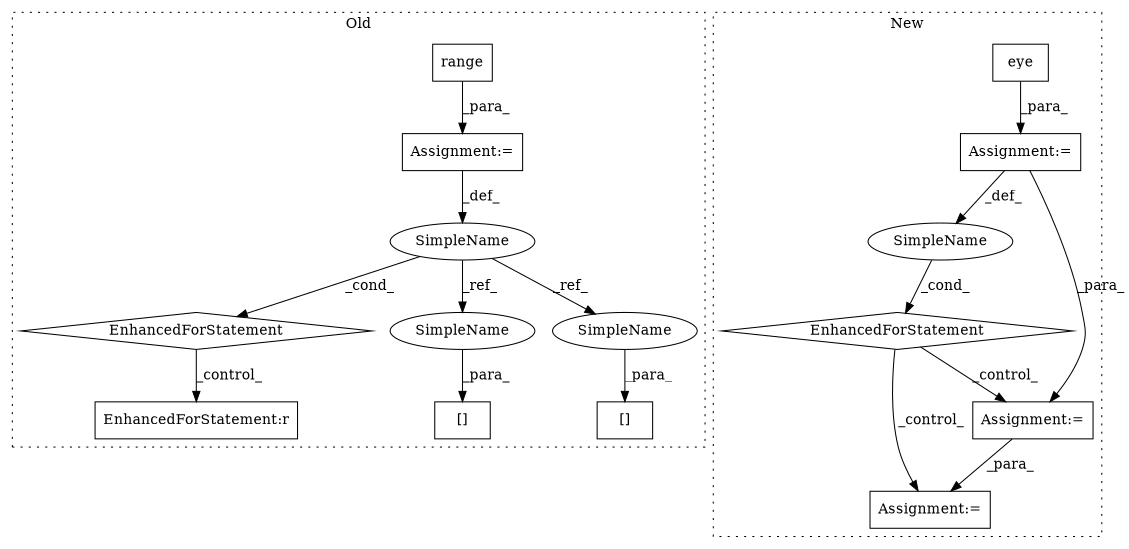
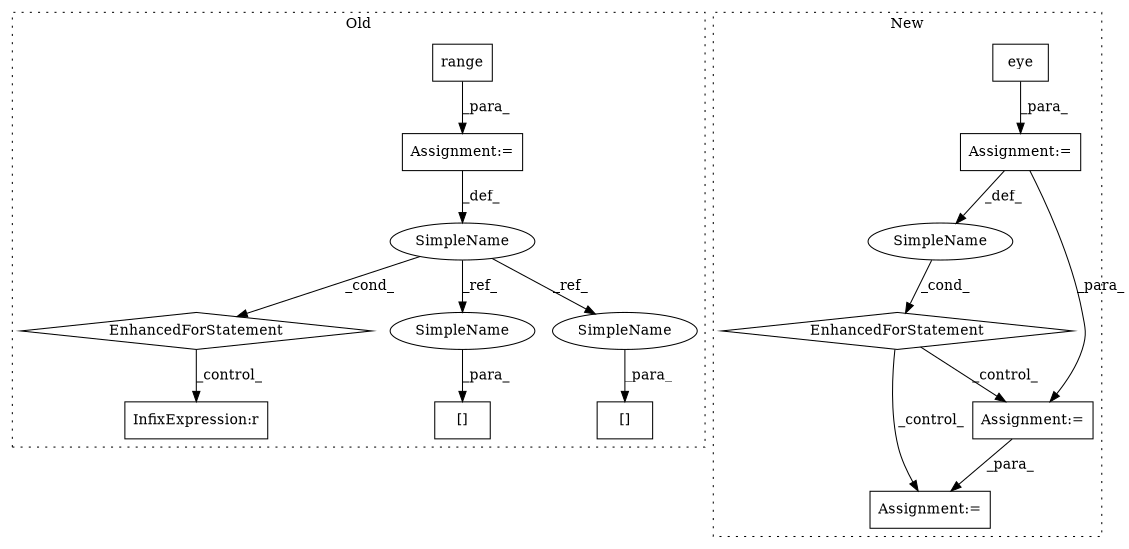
  digraph {
    node [a=42 l=1 s="396,467" shape=box]
    n1 [a=2 l="5,1" label="[]" s="581,587"]
    n2 [label=SimpleName s=453 shape=ellipse]
-   n3 [a=27 l=4 label="EnhancedForStatement:r" s=566]
+   n3 [a=27 l=4 label="InfixExpression:r" s=566]
    n4 [a=70 l="53,2" label=EnhancedForStatement shape=diamond]
    n5 [a=32 l="6,1" label=range s="457,466"]
    n6 [a=2 l="5,1" label="[]" s="477,483"]
    n7 [a=7 l="53,2" label="Assignment:="]
    n8 [label=SimpleName s=482 shape=ellipse]
    n9 [label=SimpleName s=586 shape=ellipse]
    n10 [a=32 l="4,1" label=eye s="524,535"]
    n11 [a=7 l="65,2" label="Assignment:=" s="428,537"]
    n12 [a=70 l="65,2" label=EnhancedForStatement s="428,537" shape=diamond]
    n13 [l=8 label=SimpleName s=497 shape=ellipse]
    n14 [a=7 label="Assignment:=" s=640]
    n15 [a=7 label="Assignment:=" s=558]
    subgraph cluster_1 {
      label=Old
      style=dotted
      n1
      n2
      n3
      n4
      n5
      n6
      n7
      n8
      n9
    }
    subgraph cluster_2 {
      label=New
      style=dotted
      n10
      n11
      n12
      n13
      n14
      n15
    }
    n2 -> n4 [label=_cond_]
    n2 -> n8 [label=_ref_]
    n2 -> n9 [label=_ref_]
    n4 -> n3 [label=_control_]
    n5 -> n7 [label=_para_]
    n7 -> n2 [label=_def_]
    n8 -> n6 [label=_para_]
    n9 -> n1 [label=_para_]
    n10 -> n11 [label=_para_]
    n11 -> n13 [label=_def_]
    n11 -> n15 [label=_para_]
    n12 -> n14 [label=_control_]
    n12 -> n15 [label=_control_]
    n13 -> n12 [label=_cond_]
    n15 -> n14 [label=_para_]
  }
